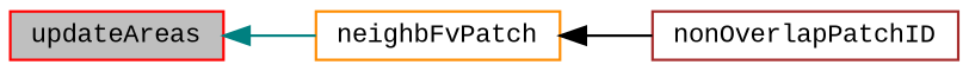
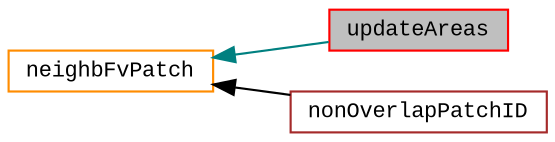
  digraph {
    fontname="Liberation Mono"
    rankdir=LR
    node [fontname="Liberation Mono" fontsize=10 shape=record]
    edge [dir=back fontname="Liberation Mono" fontsize=10 labelfontname=Helvetica labelfontsize=10 style=solid]
    n1 [color=red fillcolor=grey75 fontcolor=black height=0.2 label=updateAreas style=filled width=0.4]
    n2 [color=darkorange height=0.2 label=neighbFvPatch width=0.4]
    n3 [color=brown height=0.2 label=nonOverlapPatchID width=0.4]
-   n1 -> n2 [color=teal]
+   n2 -> n1 [color=teal]
    n2 -> n3 [color=black]
  }
